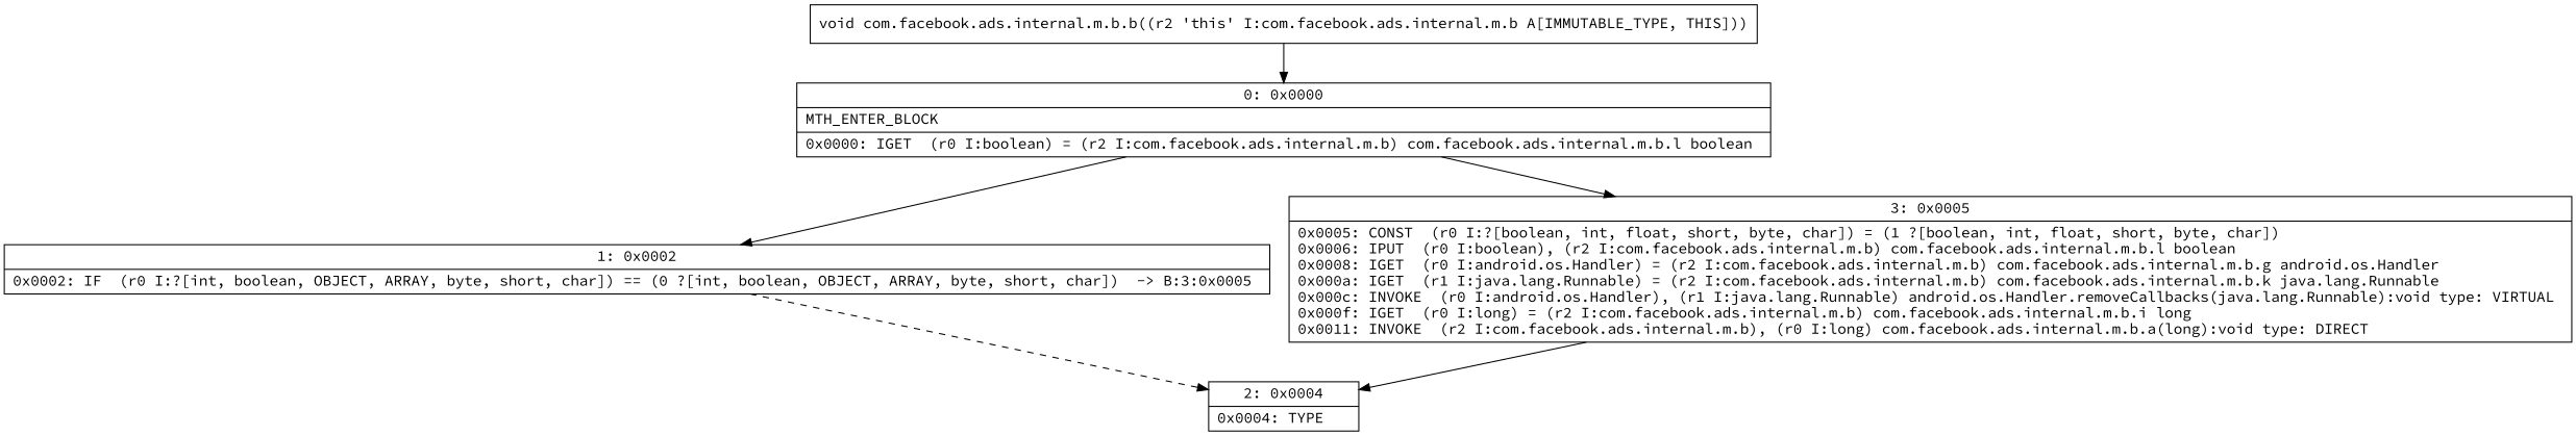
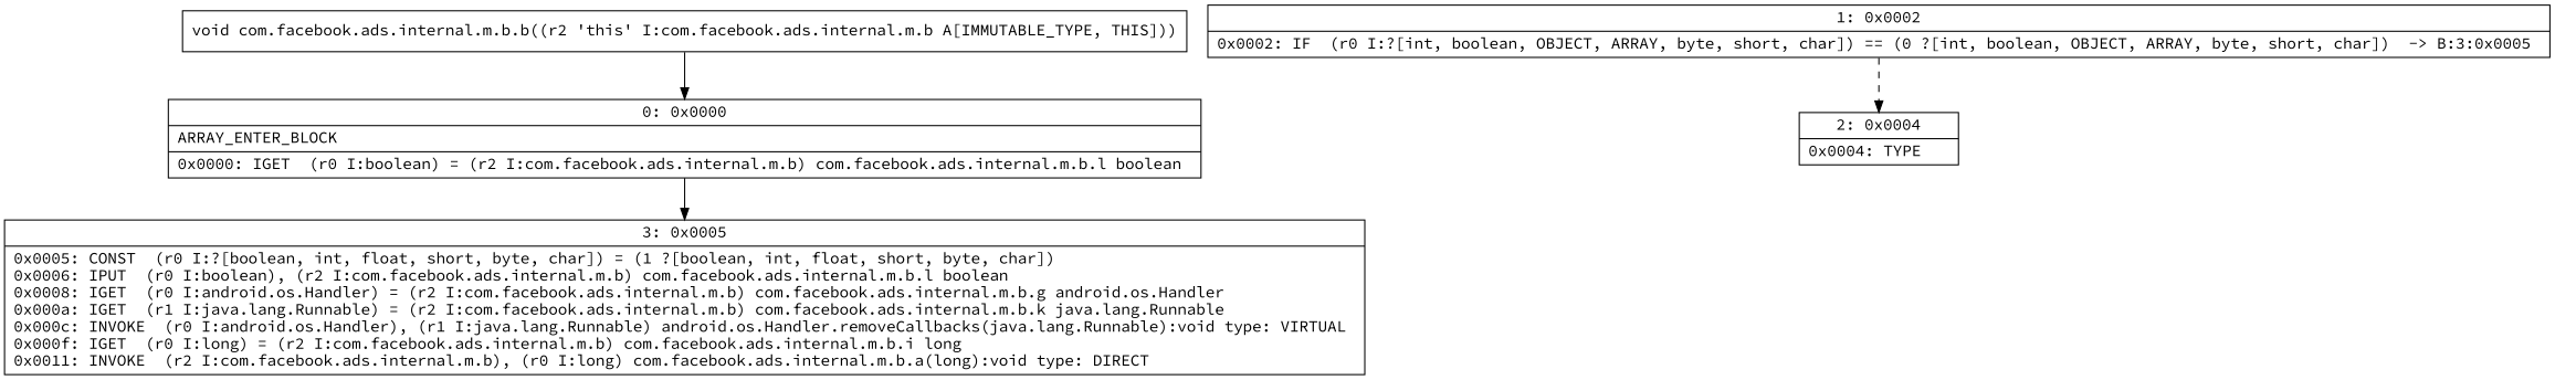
  digraph {
    fontname="Source Code Pro"
    node [fontname="Source Code Pro" shape=record]
    edge [fontname="Source Code Pro"]
-   n1 [label="{0\:\ 0x0000|MTH_ENTER_BLOCK\l|0x0000: IGET  (r0 I:boolean) = (r2 I:com.facebook.ads.internal.m.b) com.facebook.ads.internal.m.b.l boolean \l}"]
+   n1 [label="{0\:\ 0x0000|ARRAY_ENTER_BLOCK\l|0x0000: IGET  (r0 I:boolean) = (r2 I:com.facebook.ads.internal.m.b) com.facebook.ads.internal.m.b.l boolean \l}"]
    n2 [label="{1\:\ 0x0002|0x0002: IF  (r0 I:?[int, boolean, OBJECT, ARRAY, byte, short, char]) == (0 ?[int, boolean, OBJECT, ARRAY, byte, short, char])  \-\> B:3:0x0005 \l}"]
    n3 [label="{3\:\ 0x0005|0x0005: CONST  (r0 I:?[boolean, int, float, short, byte, char]) = (1 ?[boolean, int, float, short, byte, char]) \l0x0006: IPUT  (r0 I:boolean), (r2 I:com.facebook.ads.internal.m.b) com.facebook.ads.internal.m.b.l boolean \l0x0008: IGET  (r0 I:android.os.Handler) = (r2 I:com.facebook.ads.internal.m.b) com.facebook.ads.internal.m.b.g android.os.Handler \l0x000a: IGET  (r1 I:java.lang.Runnable) = (r2 I:com.facebook.ads.internal.m.b) com.facebook.ads.internal.m.b.k java.lang.Runnable \l0x000c: INVOKE  (r0 I:android.os.Handler), (r1 I:java.lang.Runnable) android.os.Handler.removeCallbacks(java.lang.Runnable):void type: VIRTUAL \l0x000f: IGET  (r0 I:long) = (r2 I:com.facebook.ads.internal.m.b) com.facebook.ads.internal.m.b.i long \l0x0011: INVOKE  (r2 I:com.facebook.ads.internal.m.b), (r0 I:long) com.facebook.ads.internal.m.b.a(long):void type: DIRECT \l}"]
    n4 [label="{2\:\ 0x0004|0x0004: TYPE   \l}"]
    n5 [label="{void com.facebook.ads.internal.m.b.b((r2 'this' I:com.facebook.ads.internal.m.b A[IMMUTABLE_TYPE, THIS])) }"]
-   n1 -> n2
    n1 -> n3
    n2 -> n4 [style=dashed]
-   n3 -> n4
    n5 -> n1
  }
